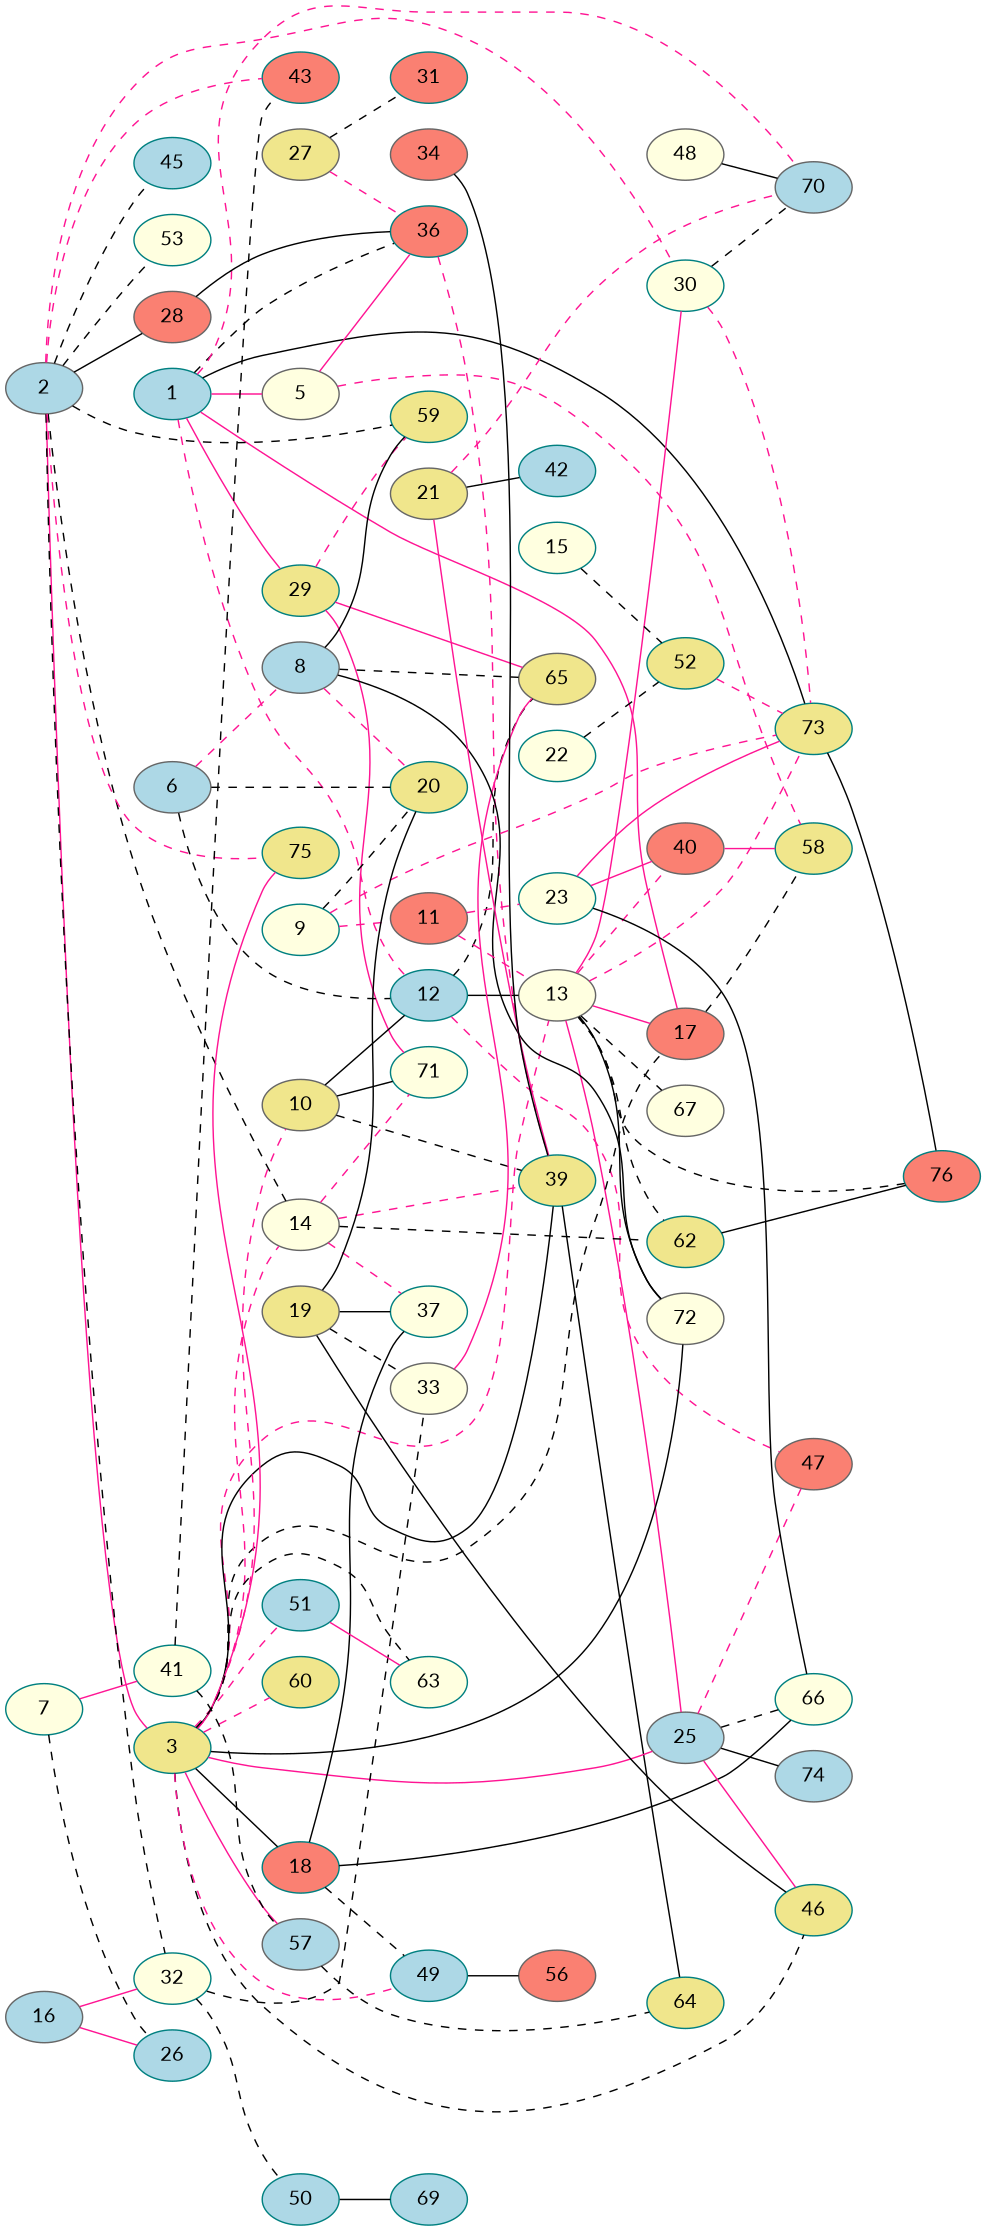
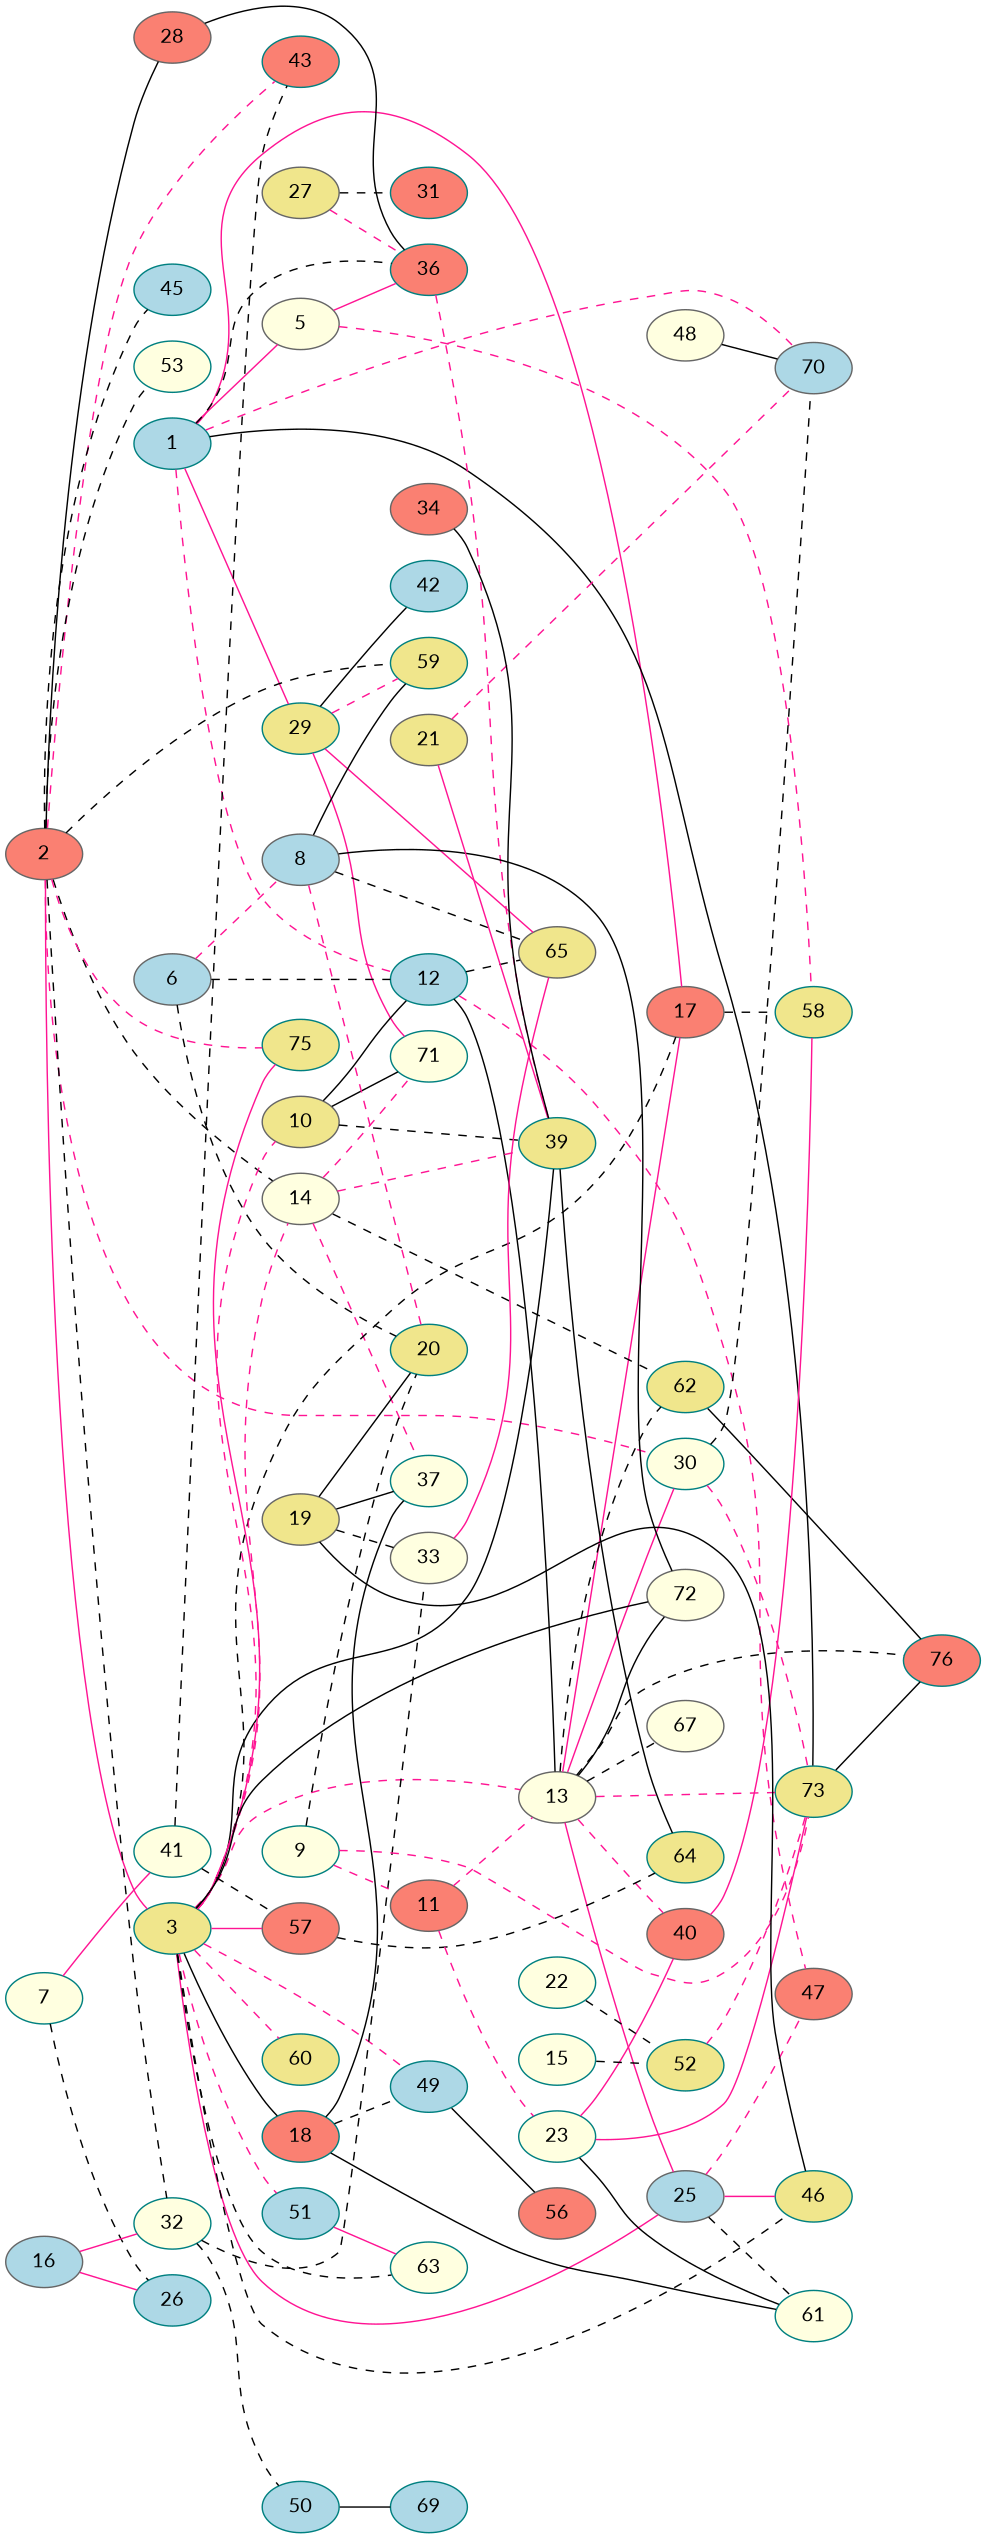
  graph {
    fontname=Lato
    rankdir=LR
    node [color=teal fillcolor=lightyellow fontname=Lato style=filled]
    edge [color=black fontname=Lato style=dashed weight=1.0]
    1 [fillcolor=lightblue]
    5 [color=gray40]
    12 [fillcolor=lightblue]
    17 [color=gray40 fillcolor=salmon]
    29 [fillcolor=khaki]
    n6 [fillcolor=salmon label=36]
    70 [color=gray40 fillcolor=lightblue]
    73 [fillcolor=khaki]
    58 [fillcolor=khaki]
    13 [color=gray40]
    65 [color=gray40 fillcolor=khaki]
    47 [color=gray40 fillcolor=salmon]
    14 [color=gray40]
    39 [fillcolor=khaki]
    71
    62 [fillcolor=khaki]
    37
    59 [fillcolor=khaki]
    76 [fillcolor=salmon]
-   2 [color=gray40 fillcolor=lightblue]
+   2 [color=gray40 fillcolor=salmon]
    3 [fillcolor=khaki]
    28 [color=gray40 fillcolor=salmon]
    30
    32
    43 [fillcolor=salmon]
    45 [fillcolor=lightblue]
    53
    75 [fillcolor=khaki]
    10 [color=gray40 fillcolor=khaki]
    18 [fillcolor=salmon]
    25 [color=gray40 fillcolor=lightblue]
    46 [fillcolor=khaki]
    49 [fillcolor=lightblue]
    51 [fillcolor=lightblue]
-   57 [color=gray40 fillcolor=lightblue]
+   57 [color=gray40 fillcolor=salmon]
    60 [fillcolor=khaki]
    63
    72 [color=gray40]
    33 [color=gray40]
    50 [fillcolor=lightblue]
    40 [color=gray40 fillcolor=salmon]
    67 [color=gray40]
-   66
-   74 [color=gray40 fillcolor=lightblue]
+   66 [label=61]
    64 [fillcolor=khaki]
    56 [color=gray40 fillcolor=salmon]
    6 [color=gray40 fillcolor=lightblue]
    8 [color=gray40 fillcolor=lightblue]
    20 [fillcolor=khaki]
    26 [fillcolor=lightblue]
    7
    41
    9
    11 [color=gray40 fillcolor=salmon]
    23
    52 [fillcolor=khaki]
    15
    16 [color=gray40 fillcolor=lightblue]
    19 [color=gray40 fillcolor=khaki]
    21 [color=gray40 fillcolor=khaki]
    42 [fillcolor=lightblue]
    22
    27 [color=gray40 fillcolor=khaki]
    31 [fillcolor=salmon]
    69 [fillcolor=lightblue]
    34 [color=gray40 fillcolor=salmon]
    48 [color=gray40]
    1 -- 5 [color=deeppink style=solid]
    1 -- 12 [color=deeppink]
    1 -- 17 [color=deeppink style=solid]
    1 -- 29 [color=deeppink style=solid]
    1 -- n6
    1 -- 70 [color=deeppink]
    1 -- 73 [style=solid]
    5 -- n6 [color=deeppink style=solid]
    5 -- 58 [color=deeppink]
    12 -- 13 [style=solid]
    12 -- 65
    12 -- 47 [color=deeppink]
    17 -- 58
    29 -- 65 [color=deeppink style=solid]
    29 -- 71 [color=deeppink style=solid]
    29 -- 59 [color=deeppink]
    n6 -- 39 [color=deeppink]
    73 -- 76 [style=solid]
    13 -- 17 [color=deeppink style=solid]
    13 -- 73 [color=deeppink]
    13 -- 62
    13 -- 76
    13 -- 30 [color=deeppink style=solid]
    13 -- 25 [color=deeppink style=solid]
    13 -- 72 [style=solid]
    13 -- 40 [color=deeppink]
    13 -- 67
    14 -- 39 [color=deeppink]
    14 -- 71 [color=deeppink]
    14 -- 62
    14 -- 37 [color=deeppink]
    39 -- 64 [style=solid]
    62 -- 76 [style=solid]
    2 -- 14
    2 -- 59
    2 -- 3 [color=deeppink style=solid]
    2 -- 28 [style=solid]
    2 -- 30 [color=deeppink]
    2 -- 32
    2 -- 43 [color=deeppink]
    2 -- 45
    2 -- 53
    2 -- 75 [color=deeppink]
    3 -- 17
    3 -- 13 [color=deeppink]
    3 -- 14 [color=deeppink]
    3 -- 39 [style=solid]
    3 -- 75 [color=deeppink style=solid]
    3 -- 10 [color=deeppink]
    3 -- 18 [style=solid weight=2.0]
    3 -- 25 [color=deeppink style=solid]
    3 -- 46
    3 -- 49 [color=deeppink weight=2.0]
    3 -- 51 [color=deeppink]
    3 -- 57 [color=deeppink style=solid]
    3 -- 60 [color=deeppink]
    3 -- 63
    3 -- 72 [style=solid weight=3.0]
    28 -- n6 [style=solid]
    30 -- 70
    30 -- 73 [color=deeppink]
    32 -- 33
    32 -- 50
    10 -- 12 [style=solid]
    10 -- 39
    10 -- 71 [style=solid]
    18 -- 37 [style=solid]
    18 -- 49
    18 -- 66 [style=solid]
    25 -- 47 [color=deeppink]
    25 -- 46 [color=deeppink style=solid]
    25 -- 66
-   25 -- 74 [style=solid]
    49 -- 56 [style=solid]
    51 -- 63 [color=deeppink style=solid]
    57 -- 64
    33 -- 65 [color=deeppink style=solid]
    50 -- 69 [style=solid]
    40 -- 58 [color=deeppink style=solid]
    6 -- 12
    6 -- 8 [color=deeppink]
    6 -- 20
    8 -- 65
    8 -- 59 [style=solid]
    8 -- 72 [style=solid]
    8 -- 20 [color=deeppink]
    7 -- 26
    7 -- 41 [color=deeppink style=solid]
    41 -- 43
    41 -- 57
    9 -- 73 [color=deeppink]
    9 -- 20
    9 -- 11 [color=deeppink]
    11 -- 13 [color=deeppink]
    11 -- 23 [color=deeppink]
    23 -- 73 [color=deeppink style=solid]
    23 -- 40 [color=deeppink style=solid]
    23 -- 66 [style=solid]
    52 -- 73 [color=deeppink]
    15 -- 52
    16 -- 32 [color=deeppink style=solid]
    16 -- 26 [color=deeppink style=solid]
    19 -- 37 [style=solid]
    19 -- 46 [style=solid]
    19 -- 33
    19 -- 20 [style=solid]
    21 -- 70 [color=deeppink]
    21 -- 39 [color=deeppink style=solid]
-   21 -- 42 [style=solid]
+   29 -- 42 [style=solid]
    22 -- 52
    27 -- n6 [color=deeppink]
    27 -- 31
    34 -- 39 [style=solid]
    48 -- 70 [style=solid]
  }
